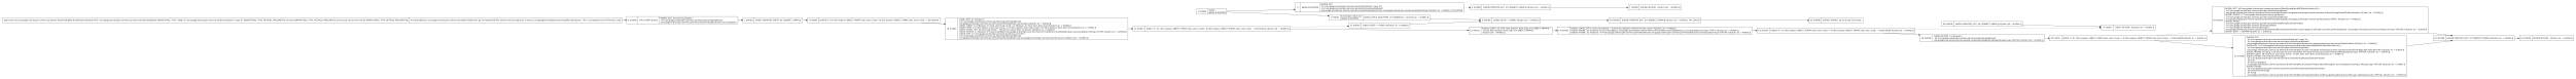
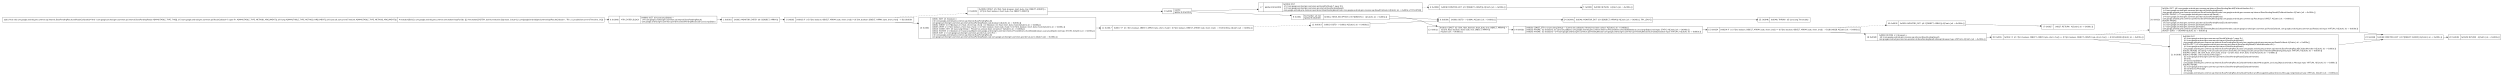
  digraph {
    fontname=Nunito
    rankdir=LR
    node [fontname=Nunito shape=record]
    edge [fontname=Nunito]
    n1 [label="{0\:\ 0x0000|MTH_ENTER_BLOCK\l|0x0000: IGET  (r0 I:java.lang.Object) = \l  (r4 I:com.google.android.gms.common.api.internal.BasePendingResult)\l com.google.android.gms.common.api.internal.BasePendingResult.zadn java.lang.Object \l}"]
    n2 [label="{1\:\ 0x0002|0x0002: MONITOR_ENTER  (r0 I:?[OBJECT, ARRAY]) \l}"]
    n3 [label="{2\:\ 0x0003|0x0003: IF  (r5 I:?[int, boolean, OBJECT, ARRAY, byte, short, char]) != (0 ?[int, boolean, OBJECT, ARRAY, byte, short, char])  \-\> B:10:0x000c \l}"]
+   n4 [label="{3\:\ 0x0005|0x0005: CONST  (r5 I:?[int, float, boolean, short, byte, char, OBJECT, ARRAY]) = \l  (0 ?[int, float, boolean, short, byte, char, OBJECT, ARRAY])\l \l}"]
    n5 [label="{10\:\ 0x000c|0x000c: IGET  (r1 I:boolean) = \l  (r4 I:com.google.android.gms.common.api.internal.BasePendingResult)\l com.google.android.gms.common.api.internal.BasePendingResult.zadu boolean A[Catch:\{ all \-\> 0x000a \}]\l0x000e: CONST  (r2 I:?[boolean, int, float, short, byte, char]) = (1 ?[boolean, int, float, short, byte, char]) A[Catch:\{ all \-\> 0x000a \}]\l0x000f: ARITH  (r1 I:?[int, boolean, short, byte, char]) = (r1 I:?[int, boolean, short, byte, char]) ^ (r2 I:?[int, boolean, short, byte, char]) A[Catch:\{ all \-\> 0x000a \}]\l0x0010: CONST_STR  (r3 I:java.lang.String) =  \"Result has already been consumed.\" A[Catch:\{ all \-\> 0x000a \}]\l0x0012: INVOKE  (r1 I:boolean), (r3 I:java.lang.Object) com.google.android.gms.common.internal.Preconditions.checkState(boolean, java.lang.Object):void type: STATIC A[Catch:\{ all \-\> 0x000a \}]\l0x0015: IGET  (r1 I:com.google.android.gms.common.api.internal.zacm\<R\>) = \l  (r4 I:com.google.android.gms.common.api.internal.BasePendingResult)\l com.google.android.gms.common.api.internal.BasePendingResult.zady com.google.android.gms.common.api.internal.zacm A[Catch:\{ all \-\> 0x000a \}]\l}"]
    n6 [label="{4\:\ 0x0006|STATIC\lSplitter:B:4:0x0006\l}"]
    n7 [label="{11\:\ 0x0017|0x0017: IF  (r1 I:?[int, boolean, OBJECT, ARRAY, byte, short, char]) != (0 ?[int, boolean, OBJECT, ARRAY, byte, short, char])  \-\> B:13:0x001a A[Catch:\{ all \-\> 0x000a \}]\l}"]
    n8 [label="{5\:\ ?|Splitter:B:4:0x0006\l|0x0006: IPUT  \l  (r5 I:com.google.android.gms.common.api.ResultCallback\<? super R\>)\l  (r4 I:com.google.android.gms.common.api.internal.BasePendingResult)\l com.google.android.gms.common.api.internal.BasePendingResult.zads com.google.android.gms.common.api.ResultCallback A[Catch:\{ all \-\> 0x000a \}, TRY_ENTER]\l}"]
-   n9 [label="{8\:\ 0x000a|ExcHandler: dalvik null\lSplitter:B:4:0x0006\l|0x000a: MOVE_EXCEPTION  (r5 I:?[OBJECT]) =  A[Catch:\{ all \-\> 0x000a \}]\l}"]
+   n9 [label="{8\:\ 0x000a|ExcHandler: all null\lSplitter:B:4:0x0006\l|0x000a: MOVE_EXCEPTION  (r5 I:?[OBJECT]) =  A[Catch:\{ all \-\> 0x000a \}]\l}"]
    n10 [label="{6\:\ 0x0008|0x0008: MONITOR_EXIT  (r0 I:?[OBJECT, ARRAY]) A[Catch:\{ all \-\> 0x000a \}]\l}"]
    n11 [label="{9\:\ 0x000b|0x000b: GOTO  \-\> 0x004a A[Catch:\{ all \-\> 0x000a \}]\l}"]
    n12 [label="{7\:\ 0x0009|0x0009: RETURN   A[Catch:\{ all \-\> 0x000a \}]\l}"]
    n13 [label="{24\:\ 0x004a|0x004a: MONITOR_EXIT  (r0 I:?[OBJECT, ARRAY]) A[Catch:\{ all \-\> 0x000a \}, TRY_LEAVE]\l}"]
    n14 [label="{25\:\ 0x004b|0x004b: THROW  (r5 I:java.lang.Throwable) \l}"]
    n15 [label="{12\:\ 0x0019|0x0019: GOTO  \-\> 0x001b A[Catch:\{ all \-\> 0x000a \}]\l}"]
    n16 [label="{13\:\ 0x001a|0x001a: CONST  (r2 I:?[int, float, boolean, short, byte, char, OBJECT, ARRAY]) = \l  (0 ?[int, float, boolean, short, byte, char, OBJECT, ARRAY])\l A[Catch:\{ all \-\> 0x000a \}]\l}"]
    n17 [label="{14\:\ 0x001b|0x001b: CONST_STR  (r1 I:java.lang.String) =  \"Cannot set callbacks if then() has been called.\" A[Catch:\{ all \-\> 0x000a \}]\l0x001d: INVOKE  (r2 I:boolean), (r1 I:java.lang.Object) com.google.android.gms.common.internal.Preconditions.checkState(boolean, java.lang.Object):void type: STATIC A[Catch:\{ all \-\> 0x000a \}]\l0x0020: INVOKE  (r1 I:boolean) = (r4 I:com.google.android.gms.common.api.PendingResult) com.google.android.gms.common.api.PendingResult.isCanceled():boolean type: VIRTUAL A[Catch:\{ all \-\> 0x000a \}]\l}"]
    n18 [label="{15\:\ 0x0024|0x0024: IF  (r1 I:?[int, boolean, OBJECT, ARRAY, byte, short, char]) == (0 ?[int, boolean, OBJECT, ARRAY, byte, short, char])  \-\> B:18:0x0028 A[Catch:\{ all \-\> 0x000a \}]\l}"]
    n19 [label="{16\:\ 0x0026|0x0026: MONITOR_EXIT  (r0 I:?[OBJECT, ARRAY]) A[Catch:\{ all \-\> 0x000a \}]\l}"]
    n20 [label="{18\:\ 0x0028|0x0028: INVOKE  (r1 I:boolean) = \l  (r4 I:com.google.android.gms.common.api.internal.BasePendingResult)\l com.google.android.gms.common.api.internal.BasePendingResult.isReady():boolean type: VIRTUAL A[Catch:\{ all \-\> 0x000a \}]\l}"]
    n21 [label="{17\:\ 0x0027|0x0027: RETURN   A[Catch:\{ all \-\> 0x000a \}]\l}"]
    n22 [label="{19\:\ 0x002c|0x002c: IF  (r1 I:?[int, boolean, OBJECT, ARRAY, byte, short, char]) == (0 ?[int, boolean, OBJECT, ARRAY, byte, short, char])  \-\> B:21:0x0038 A[Catch:\{ all \-\> 0x000a \}]\l}"]
    n23 [label="{20\:\ 0x002e|0x002e: IGET  (r6 I:com.google.android.gms.common.api.internal.BasePendingResult$CallbackHandler\<R\>) = \l  (r4 I:com.google.android.gms.common.api.internal.BasePendingResult)\l com.google.android.gms.common.api.internal.BasePendingResult.zado com.google.android.gms.common.api.internal.BasePendingResult$CallbackHandler A[Catch:\{ all \-\> 0x000a \}]\l0x0030: INVOKE  (r7 I:com.google.android.gms.common.api.Result) = \l  (r4 I:com.google.android.gms.common.api.internal.BasePendingResult)\l com.google.android.gms.common.api.internal.BasePendingResult.get():com.google.android.gms.common.api.Result type: DIRECT A[Catch:\{ all \-\> 0x000a \}]\l0x0034: INVOKE  \l  (r6 I:com.google.android.gms.common.api.internal.BasePendingResult$CallbackHandler)\l  (r5 I:com.google.android.gms.common.api.ResultCallback)\l  (r7 I:com.google.android.gms.common.api.Result)\l com.google.android.gms.common.api.internal.BasePendingResult.CallbackHandler.zaa(com.google.android.gms.common.api.ResultCallback, com.google.android.gms.common.api.Result):void type: VIRTUAL A[Catch:\{ all \-\> 0x000a \}]\l0x0037: GOTO  \-\> 0x0048 A[Catch:\{ all \-\> 0x000a \}]\l}"]
    n24 [label="{21\:\ 0x0038|0x0038: IPUT  \l  (r5 I:com.google.android.gms.common.api.ResultCallback\<? super R\>)\l  (r4 I:com.google.android.gms.common.api.internal.BasePendingResult)\l com.google.android.gms.common.api.internal.BasePendingResult.zads com.google.android.gms.common.api.ResultCallback A[Catch:\{ all \-\> 0x000a \}]\l0x003a: IGET  (r5 I:com.google.android.gms.common.api.internal.BasePendingResult$CallbackHandler\<R\>) = \l  (r4 I:com.google.android.gms.common.api.internal.BasePendingResult)\l com.google.android.gms.common.api.internal.BasePendingResult.zado com.google.android.gms.common.api.internal.BasePendingResult$CallbackHandler A[Catch:\{ all \-\> 0x000a \}]\l0x003c: INVOKE  (r6 I:long) = (r8 I:java.util.concurrent.TimeUnit), (r6 I:long) java.util.concurrent.TimeUnit.toMillis(long):long type: VIRTUAL A[Catch:\{ all \-\> 0x000a \}]\l0x0040: CONST  (r8 I:?[int, float, short, byte, char]) = (2 ?[int, float, short, byte, char]) A[Catch:\{ all \-\> 0x000a \}]\l0x0041: INVOKE  (r8 I:android.os.Message) = \l  (r5 I:com.google.android.gms.common.api.internal.BasePendingResult$CallbackHandler)\l  (r8 I:int)\l  (r4 I:java.lang.Object)\l com.google.android.gms.common.api.internal.BasePendingResult.CallbackHandler.obtainMessage(int, java.lang.Object):android.os.Message type: VIRTUAL A[Catch:\{ all \-\> 0x000a \}]\l0x0045: INVOKE  \l  (r5 I:com.google.android.gms.common.api.internal.BasePendingResult$CallbackHandler)\l  (r8 I:android.os.Message)\l  (r6 I:long)\l com.google.android.gms.common.api.internal.BasePendingResult.CallbackHandler.sendMessageDelayed(android.os.Message, long):boolean type: VIRTUAL A[Catch:\{ all \-\> 0x000a \}]\l}"]
    n25 [label="{22\:\ 0x0048|0x0048: MONITOR_EXIT  (r0 I:?[OBJECT, ARRAY]) A[Catch:\{ all \-\> 0x000a \}]\l}"]
    n26 [label="{23\:\ 0x0049|0x0049: RETURN   A[Catch:\{ all \-\> 0x000a \}]\l}"]
    n27 [label="{public final void com.google.android.gms.common.api.internal.BasePendingResult.setResultCallback((r4 'this' I:com.google.android.gms.common.api.internal.BasePendingResult A[IMMUTABLE_TYPE, THIS]), (r5 I:com.google.android.gms.common.api.ResultCallback\<? super R\> A[IMMUTABLE_TYPE, METHOD_ARGUMENT]), (r6 I:long A[IMMUTABLE_TYPE, METHOD_ARGUMENT]), (r8 I:java.util.concurrent.TimeUnit A[IMMUTABLE_TYPE, METHOD_ARGUMENT]))  | Annotation[BUILD, com.google.android.gms.common.annotation.KeepForSdk, \{\}], Annotation[SYSTEM, dalvik.annotation.Signature, \{value=[(, Lcom\/google\/android\/gms\/common\/api\/ResultCallback\<, \-TR;\>;J, Ljava\/util\/concurrent\/TimeUnit;, )V]\}]\l}"]
    n1 -> n2
    n2 -> n3
+   n3 -> n4 [style=dashed]
    n3 -> n5
+   n4 -> n6
    n5 -> n7
    n6 -> n8
    n6 -> n9
    n7 -> n15 [style=dashed]
-   n7 -> n16
+   n9 -> n16
    n8 -> n10 [style=dashed]
    n9 -> n11
    n10 -> n12
    n11 -> n13
    n13 -> n14
    n15 -> n11
    n16 -> n17
    n17 -> n18
-   n18 -> n21 [style=dashed]
+   n18 -> n19 [style=dashed]
    n18 -> n20
    n19 -> n21
    n20 -> n22
    n22 -> n23 [style=dashed]
    n22 -> n24
    n23 -> n25
    n24 -> n25
    n25 -> n26
    n27 -> n1
  }
